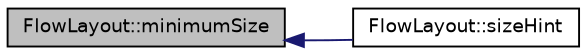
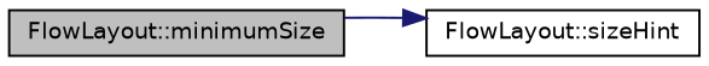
  digraph {
    rankdir=LR
    node [color=black fontname=Helvetica fontsize=10 shape=record style=filled]
    n1 [fillcolor=grey75 fontcolor=black height=0.2 label="FlowLayout::minimumSize" width=0.4]
    n2 [fillcolor=white height=0.2 label="FlowLayout::sizeHint" width=0.4]
-   n1 -> n2 [color=midnightblue dir=back fontname=Helvetica fontsize=10 labelfontname=Helvetica labelfontsize=10 style=solid]
+   n2 -> n1 [color=midnightblue dir=back fontname=Helvetica fontsize=10 labelfontname=Helvetica labelfontsize=10 style=solid]
  }
